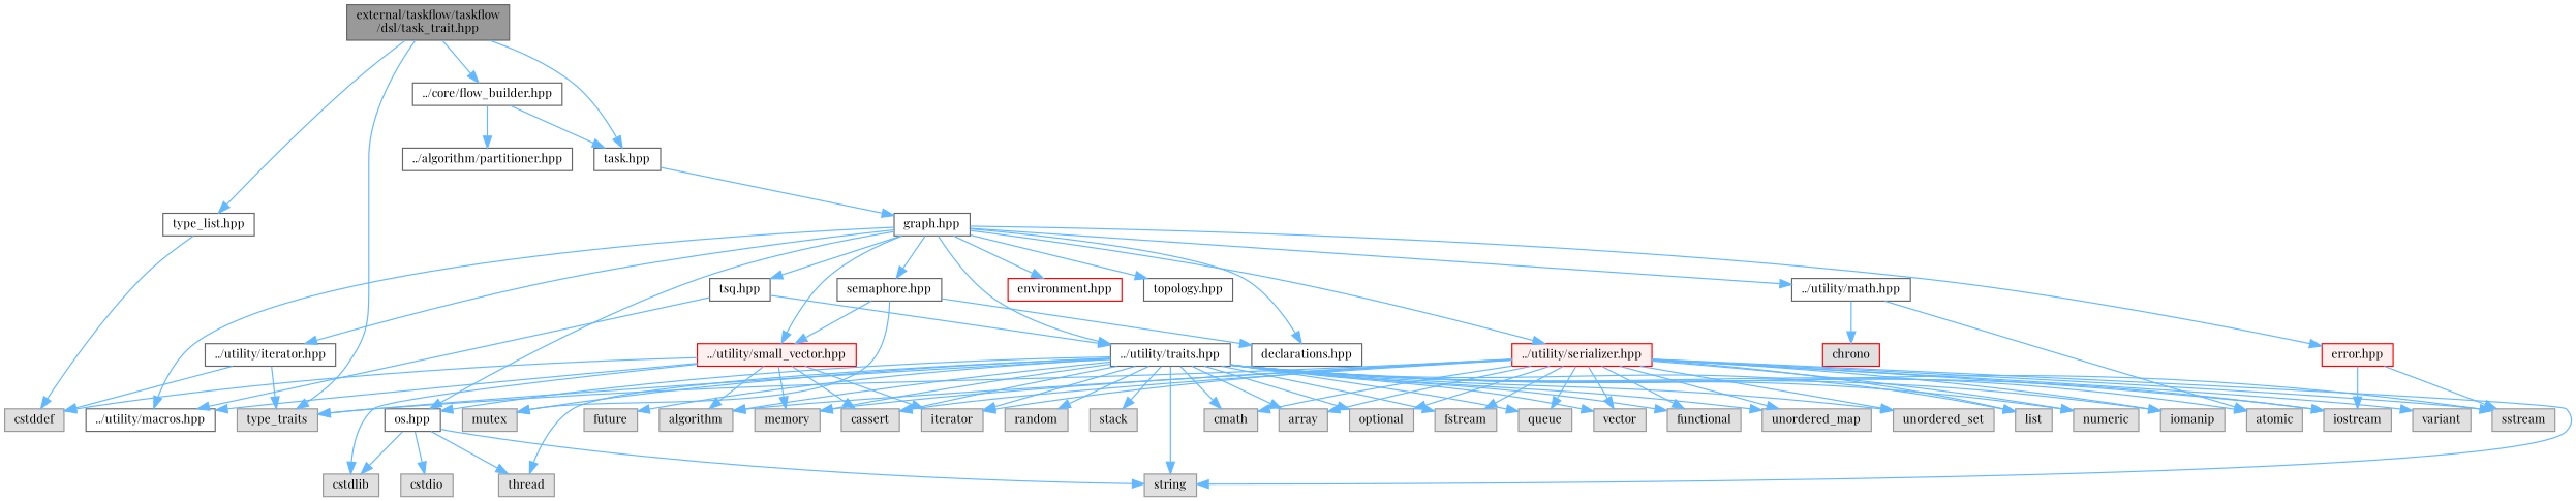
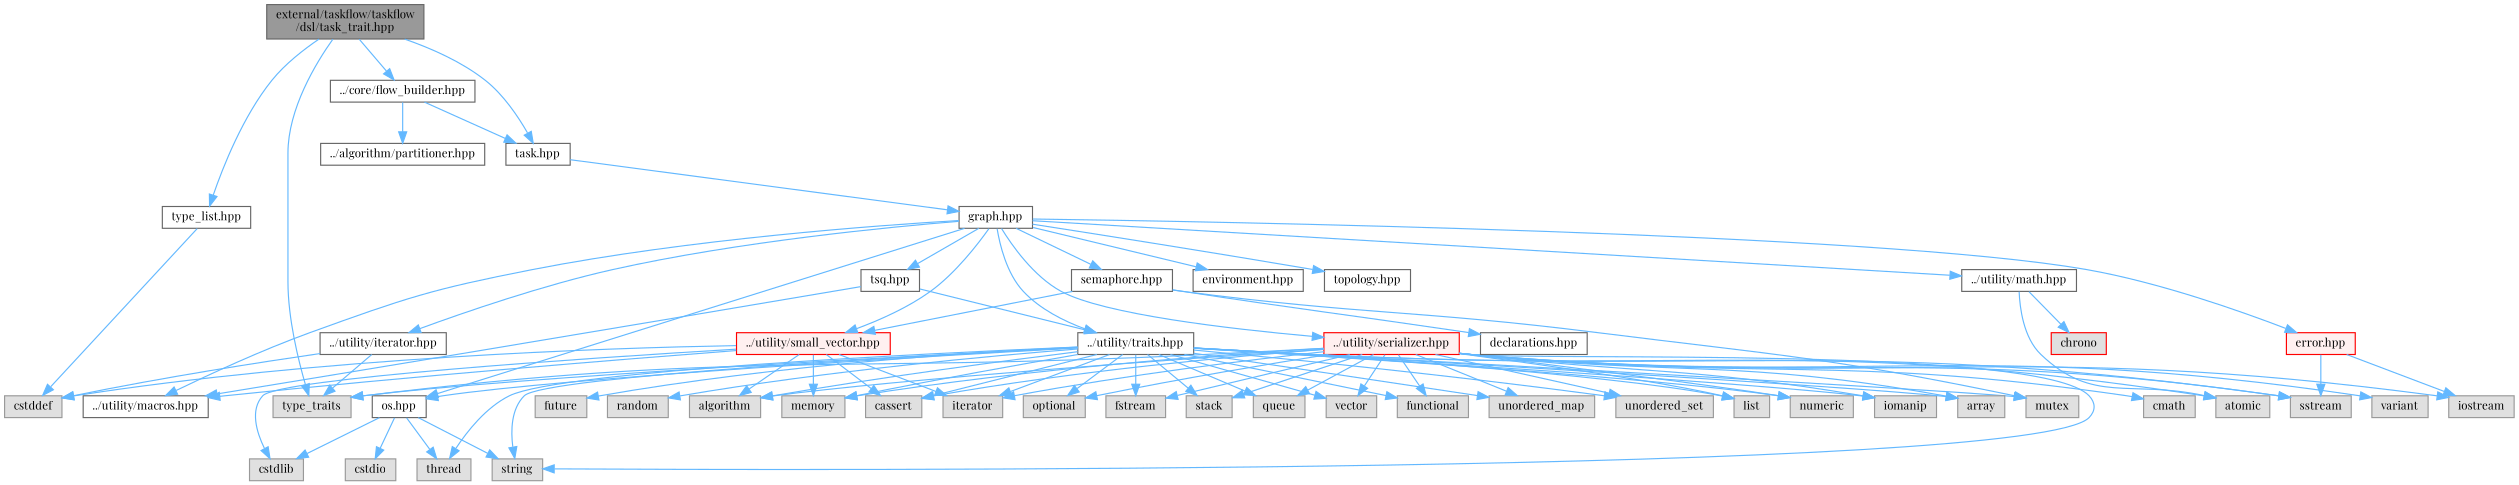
  digraph {
    fontname="Playfair Display"
    node [color=grey60 fillcolor="#E0E0E0" fontname="Playfair Display" fontsize=10 shape=box style=filled]
    edge [color=steelblue1 fontname="Playfair Display" fontsize=10 labelfontname=Helvetica labelfontsize=10 style=solid]
    n1 [color=gray40 fillcolor=grey60 fontcolor=black height=0.2 label="external/taskflow/taskflow\l/dsl/task_trait.hpp" width=0.4]
    n2 [color=grey40 fillcolor=white height=0.2 label="../core/flow_builder.hpp" width=0.4]
    n3 [color=grey40 fillcolor=white height=0.2 label="task.hpp" width=0.4]
    n4 [height=0.2 label=type_traits width=0.4]
    n5 [color=grey40 fillcolor=white height=0.2 label="type_list.hpp" width=0.4]
    n6 [color=grey40 fillcolor=white height=0.2 label="../algorithm/partitioner.hpp" width=0.4]
    n7 [color=grey40 fillcolor=white height=0.2 label="graph.hpp" width=0.4]
    n8 [height=0.2 label=cstddef width=0.4]
    n9 [color=grey40 fillcolor=white height=0.2 label="../utility/macros.hpp" width=0.4]
    n10 [color=grey40 fillcolor=white height=0.2 label="../utility/traits.hpp" width=0.4]
    n11 [color=grey40 fillcolor=white height=0.2 label="os.hpp" width=0.4]
    n12 [color=grey40 fillcolor=white height=0.2 label="../utility/iterator.hpp" width=0.4]
    n13 [color=grey40 fillcolor=white height=0.2 label="../utility/math.hpp" width=0.4]
    n14 [color=red fillcolor="#FFF0F0" height=0.2 label="../utility/small_vector.hpp" width=0.4]
    n15 [color=red fillcolor="#FFF0F0" height=0.2 label="../utility/serializer.hpp" width=0.4]
    n16 [color=red fillcolor="#FFF0F0" height=0.2 label="error.hpp" width=0.4]
    n17 [color=grey40 fillcolor=white height=0.2 label="declarations.hpp" width=0.4]
    n18 [color=grey40 fillcolor=white height=0.2 label="semaphore.hpp" width=0.4]
-   n19 [color=red fillcolor=white height=0.2 label="environment.hpp" width=0.4]
+   n19 [color=grey40 fillcolor=white height=0.2 label="environment.hpp" width=0.4]
    n20 [color=grey40 fillcolor=white height=0.2 label="topology.hpp" width=0.4]
    n21 [color=grey40 fillcolor=white height=0.2 label="tsq.hpp" width=0.4]
    n22 [height=0.2 label=iterator width=0.4]
    n23 [height=0.2 label=iostream width=0.4]
    n24 [height=0.2 label=fstream width=0.4]
    n25 [height=0.2 label=mutex width=0.4]
    n26 [height=0.2 label=stack width=0.4]
    n27 [height=0.2 label=queue width=0.4]
    n28 [height=0.2 label=vector width=0.4]
    n29 [height=0.2 label=algorithm width=0.4]
    n30 [height=0.2 label=memory width=0.4]
    n31 [height=0.2 label=atomic width=0.4]
    n32 [height=0.2 label=thread width=0.4]
    n33 [height=0.2 label=future width=0.4]
    n34 [height=0.2 label=functional width=0.4]
    n35 [height=0.2 label=unordered_map width=0.4]
    n36 [height=0.2 label=unordered_set width=0.4]
    n37 [height=0.2 label=sstream width=0.4]
    n38 [height=0.2 label=list width=0.4]
    n39 [height=0.2 label=numeric width=0.4]
    n40 [height=0.2 label=random width=0.4]
    n41 [height=0.2 label=iomanip width=0.4]
    n42 [height=0.2 label=cassert width=0.4]
    n43 [height=0.2 label=cmath width=0.4]
    n44 [height=0.2 label=array width=0.4]
    n45 [height=0.2 label=string width=0.4]
    n46 [height=0.2 label=optional width=0.4]
    n47 [height=0.2 label=cstdlib width=0.4]
    n48 [height=0.2 label=cstdio width=0.4]
    n49 [color=red height=0.2 label=chrono width=0.4]
    n50 [height=0.2 label=variant width=0.4]
    n1 -> n2
    n1 -> n3
    n1 -> n4
    n1 -> n5
    n2 -> n3
    n2 -> n6
    n3 -> n7
    n5 -> n8
    n7 -> n9
    n7 -> n10
    n7 -> n11
    n7 -> n12
    n7 -> n13
    n7 -> n14
    n7 -> n15
    n7 -> n16
-   n7 -> n17
    n7 -> n18
    n7 -> n19
    n7 -> n20
    n7 -> n21
    n10 -> n4
    n10 -> n11
    n10 -> n22
-   n10 -> n23
    n10 -> n24
    n10 -> n25
    n10 -> n26
    n10 -> n27
    n10 -> n28
    n10 -> n29
    n10 -> n30
    n10 -> n31
    n10 -> n32
    n10 -> n33
    n10 -> n34
    n10 -> n35
    n10 -> n36
    n10 -> n37
    n10 -> n38
    n10 -> n39
    n10 -> n40
    n10 -> n41
    n10 -> n42
-   n10 -> n43
    n10 -> n44
    n10 -> n45
    n10 -> n46
    n11 -> n32
    n11 -> n45
    n11 -> n47
    n11 -> n48
    n12 -> n4
    n12 -> n8
    n13 -> n31
    n13 -> n49
    n14 -> n8
    n14 -> n9
    n14 -> n22
    n14 -> n29
    n14 -> n30
    n14 -> n42
    n14 -> n47
    n15 -> n4
    n15 -> n22
    n15 -> n23
    n15 -> n24
+   n15 -> n26
    n15 -> n27
    n15 -> n28
    n15 -> n29
    n15 -> n30
    n15 -> n34
    n15 -> n35
    n15 -> n36
    n15 -> n37
    n15 -> n38
    n15 -> n39
    n15 -> n41
    n15 -> n42
    n15 -> n43
    n15 -> n44
    n15 -> n45
    n15 -> n46
    n15 -> n50
    n16 -> n23
    n16 -> n37
    n18 -> n14
    n18 -> n17
    n18 -> n25
    n21 -> n9
    n21 -> n10
  }
